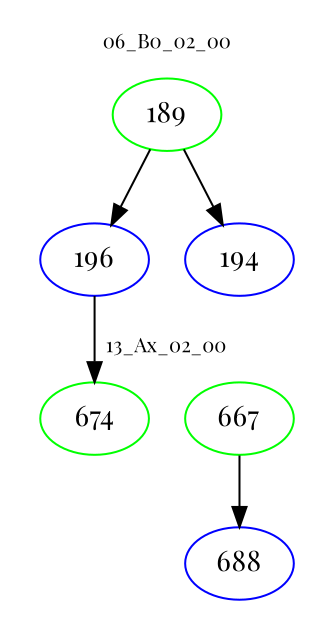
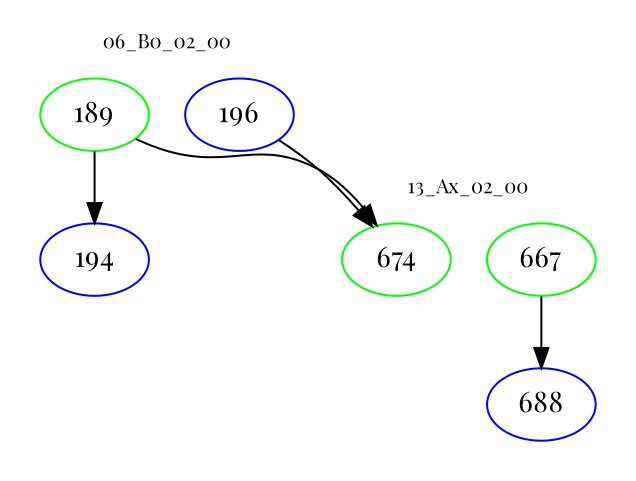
  digraph {
    fontname="Playfair Display"
    node [color=green fontname="Playfair Display"]
    edge [color=black fontname="Playfair Display"]
    n1 [label=667]
    n2 [label=674]
    n3 [color=blue label=688]
    n4 [label=189]
    n5 [color=blue label=196]
    n6 [color=blue label=194]
    subgraph cluster_1 {
      color=white
      fontsize=10
      label="13_Ax_02_00"
      n1
      n2
      n3
    }
    subgraph cluster_2 {
      color=white
      fontsize=10
      label="06_B0_02_00"
      n4
      n5
      n6
    }
    n1 -> n3
-   n4 -> n5
+   n4 -> n2
    n4 -> n6
    n5 -> n2
  }
